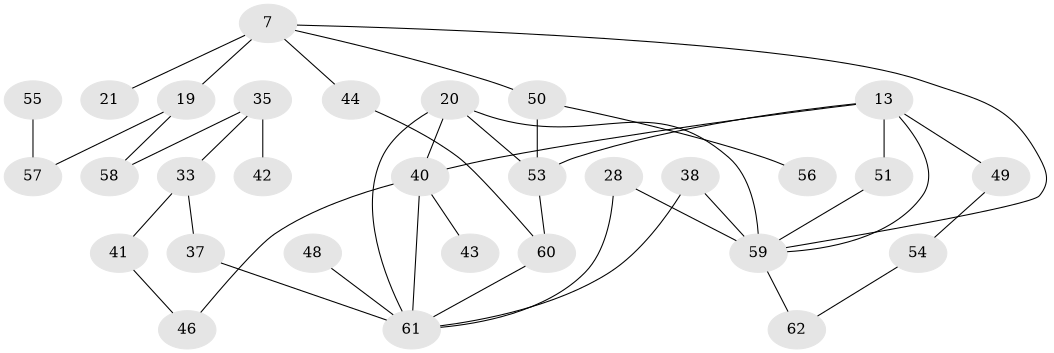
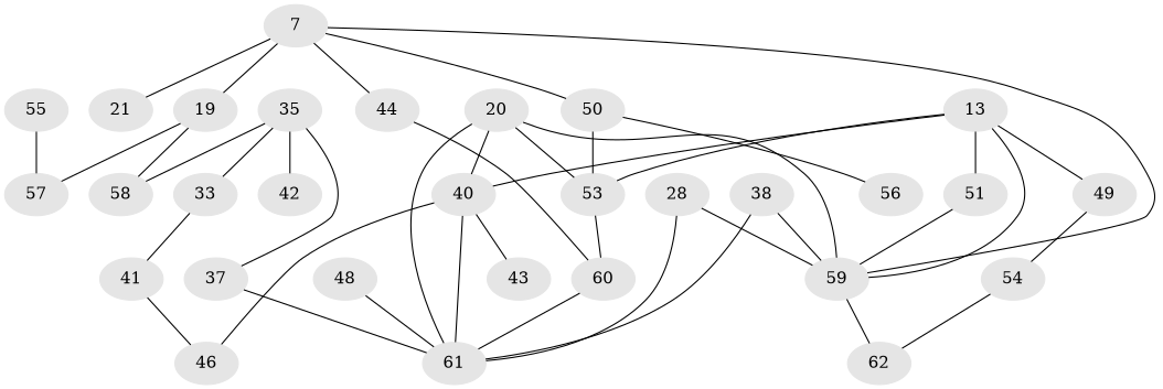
  graph {
    node [color=gray90 style=filled]
    7 [super="+6"]
    19 [super="+11"]
    21 [super="+8"]
    44 [super="+14+30"]
    50 [super="+39+24+25"]
    59 [super="+10+52"]
    57 [super="+47"]
    58 [super="+27"]
    60 [super="+17"]
    53
    56
    62
    40 [super="+3+16"]
    61 [super="+12+4+36"]
    43
    46
    13
    49
    51 [super="+34"]
    54
    20 [super="+1"]
    28
    n23 [label=35 super="+29"]
    33
    37 [super="+31"]
    42
    41
    38 [super="+35"]
    48
    55
    7 -- 19 [weight=2]
    7 -- 21
    7 -- 44
    7 -- 50
    7 -- 59
    19 -- 57
    19 -- 58 [weight=2]
    44 -- 60
    50 -- 53
    50 -- 56
    59 -- 62
    60 -- 61 [weight=2]
    53 -- 60
    40 -- 61 [weight=2]
    40 -- 43
    40 -- 46
    13 -- 59
    13 -- 53
    13 -- 40
    13 -- 49
    13 -- 51 [weight=2]
    49 -- 54
    51 -- 59
    54 -- 62
    20 -- 59 [weight=2]
    20 -- 53
    20 -- 40 [weight=2]
    20 -- 61
    28 -- 59
    28 -- 61 [weight=2]
    n23 -- 58
    n23 -- 33
-   33 -- 37
+   n23 -- 37
    n23 -- 42
    33 -- 41
    37 -- 61 [weight=2]
    41 -- 46
    38 -- 59
    38 -- 61
    48 -- 61
    55 -- 57
  }
